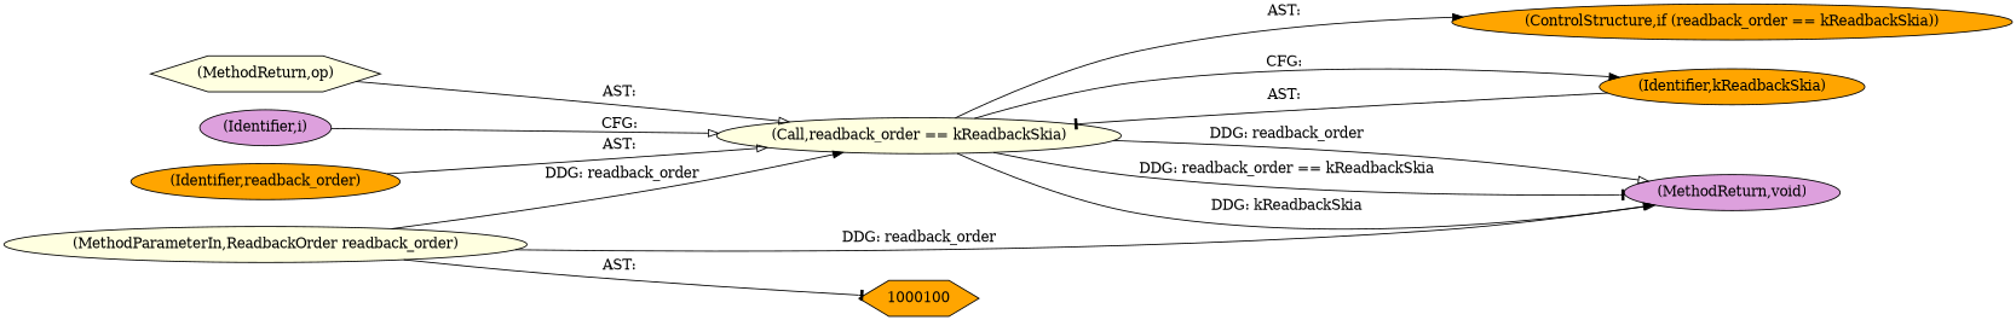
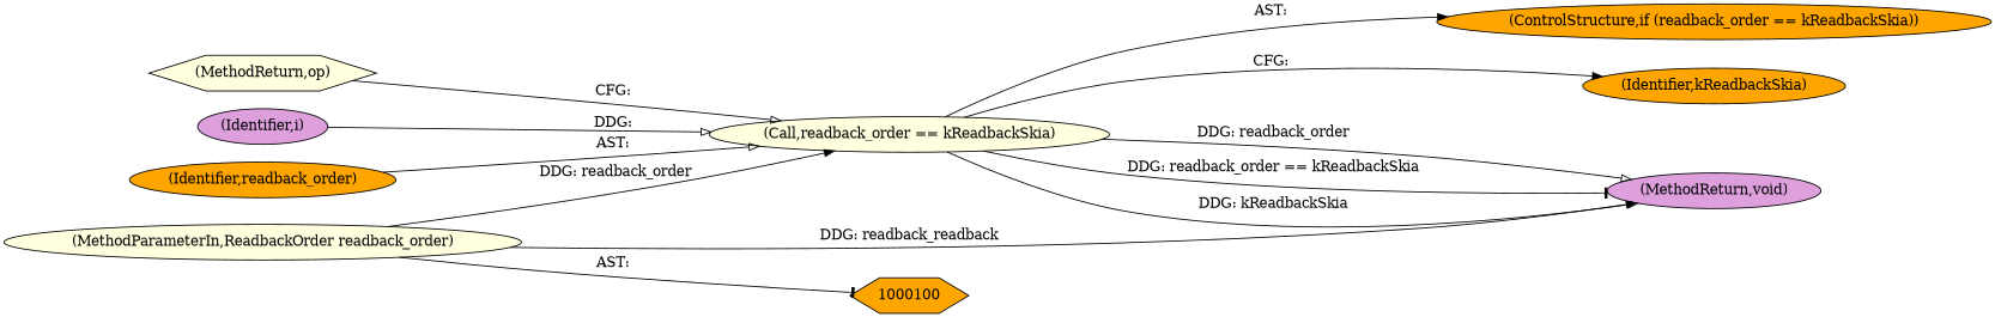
  digraph {
    rankdir=LR
    node [fillcolor=orange shape=ellipse style=filled]
    edge [arrowhead=onormal]
    n1 [fillcolor=lightyellow label="(Call,readback_order == kReadbackSkia)"]
    n2 [label="(Identifier,kReadbackSkia)"]
    n3 [fillcolor=plum label="(MethodReturn,void)"]
    n4 [label="(ControlStructure,if (readback_order == kReadbackSkia))"]
    n5 [fillcolor=lightyellow label="(MethodParameterIn,ReadbackOrder readback_order)"]
    1000100 [shape=hexagon]
    n7 [fillcolor=lightyellow label="(MethodReturn,op)" shape=hexagon]
    n8 [fillcolor=plum label="(Identifier,i)"]
    n9 [label="(Identifier,readback_order)"]
    n1 -> n2 [arrowhead=normal label="CFG: "]
    n1 -> n3 [label="DDG: readback_order"]
    n1 -> n3 [arrowhead=tee label="DDG: readback_order == kReadbackSkia"]
    n1 -> n3 [label="DDG: kReadbackSkia"]
    n1 -> n4 [arrowhead=normal label="AST: "]
-   n2 -> n1 [arrowhead=tee label="AST: "]
    n5 -> n1 [arrowhead=normal label="DDG: readback_order"]
-   n5 -> n3 [arrowhead=normal label="DDG: readback_order"]
+   n5 -> n3 [arrowhead=normal label="DDG: readback_readback"]
    n5 -> 1000100 [arrowhead=tee label="AST: "]
-   n7 -> n1 [label="AST: "]
-   n8 -> n1 [label="CFG: "]
+   n7 -> n1 [label="CFG: "]
+   n8 -> n1 [label="DDG: "]
    n9 -> n1 [label="AST: "]
  }
